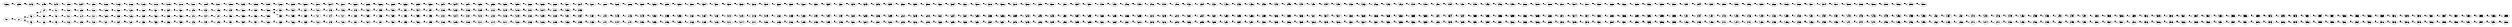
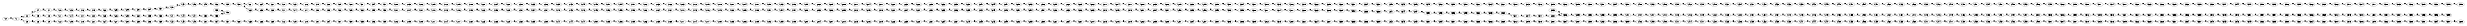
  strict digraph {
    rankdir=LR
    S0
    S1
    S2
    S3
    S4
    S5
    S6
    S7
    S8
    S9
    S10
    S11
    S12
    S13
    S14
    S15
    S16
    S17
    S18
    S19
    S20
    S21
    S22
    S23
    S24
    S25
    S26
    S27
    S28
    S29
    S30
    S31
    S32
    S33
    S34
    S35
    S36
    S37
    S38
    S39
    S40
    S41
    S42
    S43
    S44
    S45
    S46
    S47
    S48
    S49
    S50
    S51
    S52
    S53
    S54
    S55
    S56
    S57
    S58
    S59
    S60
    S61
    S62
    S63
    S64
    S65
    S66
    S67
    S68
    S69
    S70
    S71
    S72
    S73
    S74
    S75
    S76
    S77
    S78
    S79
    S80
    S81
    S82
    S83
    S84
    S85
    S86
    S87
    S88
    S89
    S90
    S91
    S92
    S93
    S94
    S95
    S96
    S97
    S98
    S99
    S100
    S101
    S102
    S103
    S104
    S105
    S106
    S107
    S108
    S109
    S110
    S111
    S112
    S113
    S114
    S115
    S116
    S117
    S118
    S119
    S120
    S121
    S122
    S123
    S124
    S125
    S126
    S127
    S128
    S129
    S130
    S131
    S132
    S133
    S134
    S135
    S136
    S137
    S138
    S139
    S140
    S141
    S142
    S143
    S144
    S145
    S146
    S147
    S148
    S149
    S150
    S151
    S152
    S153
    S154
    S155
    S156
    S157
    S158
    S159
    S160
    S161
    S162
    S163
    S164
    S165
    S166
    S167
    S168
    S169
    S170
    S171
    S172
    S173
    S174
    S175
    S176
    S177
    S178
    S179
    S180
    S181
    S182
    S183
    S184
    S185
    S186
    S187
    S188
    S189
    S190
    S191
    S192
    S193
    S194
    S195
    S196
    S197
    S198
    S199
    S200
    S201
    S202
    S203
    S204
    S205
    S206
    S207
    S208
    S209
    S210
    S211
    S212
    S213
    S214
    S215
    S216
    S217
    S218
    S219
    S220
    S221
    S222
    S223
    S224
    S225
    S226
    S227
    S228
    S229
    S230
    S231
    S232
    S233
    S234
    S235
    S236
    S237
    S238
    S239
    S240
    S241
    S242
    S243
    S244
    S245
    S246
    S247
    S248
    S249
    S250
    S251
    S252
    S253
    S254
    S255
    S256
    S257
    S258
    S259
    S260
    S261
    S262
    S263
    S264
    S265
    S266
    S267
    S268
    S269
    S270
    S271
    S272
    S273
    S274
    S275
    S276
    S277
    S278
    S279
    S280
    S281
    S282
    S283
    S284
    S285
    S286
    S287
    S288
    S289
    S290
    S291
    S292
    S293
    S294
    S295
    S296
    S297
    S298
    S299
    S300
    S301
    S302
    S303
    S304
    S305
    S306
    S307
    S308
    S309
    S310
    S311
    S312
    S313
    S314
    S315
    S316
    S317
    S318
    S319
    S320
    S321
    S322
    S323
    S324
    S325
    S326
    S327
    S328
    S329
    S330
    S331
    S332
    S333
    S334
    S335
    S336
    S337
    S338
    S339
    S340
    S341
    S342
    S343
    S344
    S345
    S346
    S347
    S348
    S349
    S350
    S351
    S352
    S353
    S354
    S355
    S356
    S357
    S358
    S359
    S360
    S361
    S362
    S363
    S364
    S365
    S366
    S367
    S368
    S369
    S370
    S371
    S372
    S373
    S374
    S375
    S376
    S377
    S378
    S379
    S380
    S381
    S382
    S383
    S384
    S385
    S386
    S387
    S388
    S389
    S390
    S391
    S392
    S393
    S394
    S395
    S396
    S397
    S398
    S399
    S400
    S401
    S402
    S403
    S404
    S405
    S406
    S407
    S408
    S409
    S410
    S411
    S412
    S413
    S414
    S415
    S416
    S417
    S418
    S419
    S420
    S421
    S422
    S423
    S424
    S425
    S426
    S427
    S428
    S429
    S430
    S431
    S432
    S433
    S434
    S435
    S436
    S437
    S438
    S439
    S440
    S441
    S442
    S443
    S444
    S445
    S446
    S447
    S448
    S449
    S450
    S451
    S452
    S453
    S454
    S455
    S456
    S457
    S458
    S459
    S460
    S461
    S462
    S463
    S464
    S465
    S466
    S467
    S468
    S469
    S470
    S471
    S472
    S473
    S474
    S475
    S476
    S477
    S478
    S479
    S480
    S481
    S482
    S483
    S484
    S485
    S486
    S487
    S488
    S489
    S490
    S491
    S492
    S493
    S494
    S495
    S496
    S497
    S498
    S499
    S500
    S501
    S502
    S503
    S504
    S505
    S506
    S507
    S508
    S509
    S510
    S511
    S512
    S513
    S514
    S515
    S516
    S517
    S518
    S519
    S520
    S521
    S522
    S523
    S524
    S525
    S526
    S527
    S528
    S529
    S530
    S531
    S532
    S533
    S534
    S535
    S536
    S537
    S538
    S539
    S540
    S541
    S542
    S543
    S544
    S545
    S546
    S547
    S548
    S549
    S550
    S551
    S552
    S553
    S554
    S555
    S556
    S557
    S558
    S559
    S560
    S561
    S562
    S563
    S564
    S565
    S566
    S567
    S568
    S569
    S570
    S571
    S572
    S573
    S574
    S575
    S576
    S577
    S578
    S579
    S580
    S581
    S582
    S583
    S584
    S585
    S586
    S587
    S588
    S589
    S590
    S591
    S592
    S593
    S594
    S595
    S596
    S597
    S598
    S599
    S600
    S0 -> S1 [label=A]
    S1 -> S2 [label=A]
    S1 -> S3 [label=T]
    S2 -> S4 [label=A]
    S2 -> S5 [label=G]
    S3 -> S6 [label=G]
    S4 -> S7 [label=A]
    S5 -> S8 [label=A]
    S6 -> S9 [label=G]
    S7 -> S10 [label=T]
    S8 -> S11 [label=T]
    S9 -> S12 [label=C]
    S10 -> S13 [label=G]
    S11 -> S14 [label=G]
    S12 -> S15 [label=A]
    S13 -> S16 [label=G]
    S14 -> S17 [label=G]
    S15 -> S18 [label=A]
    S16 -> S19 [label=C]
    S17 -> S20 [label=C]
    S18 -> S21 [label=A]
    S19 -> S22 [label=C]
    S20 -> S23 [label=T]
    S21 -> S24 [label=T]
    S22 -> S25 [label=A]
    S23 -> S26 [label=G]
    S24 -> S27 [label=G]
    S25 -> S28 [label=G]
    S26 -> S29 [label=C]
    S27 -> S30 [label=A]
    S28 -> S31 [label=A]
    S29 -> S32 [label=C]
    S30 -> S33 [label=C]
    S31 -> S34 [label=G]
    S32 -> S35 [label=C]
    S33 -> S36 [label=G]
    S34 -> S37 [label=G]
    S35 -> S38 [label=A]
    S36 -> S39 [label=A]
    S37 -> S40 [label=A]
    S38 -> S41 [label=G]
    S39 -> S42 [label=A]
    S40 -> S43 [label=T]
    S41 -> S44 [label=A]
    S42 -> S45 [label=T]
    S43 -> S46 [label=C]
    S44 -> S47 [label=T]
    S45 -> S48 [label=A]
    S46 -> S49 [label=A]
    S47 -> S50 [label=C]
    S48 -> S51 [label=T]
    S49 -> S52 [label=G]
    S50 -> S53 [label=A]
    S51 -> S54 [label=G]
    S52 -> S55 [label=T]
    S53 -> S56 [label=C]
    S54 -> S57 [label=A]
    S55 -> S58 [label=G]
-   S56 -> S59 [label=C]
+   S59 -> S56 [label=C]
    S57 -> S60 [label=T]
    S58 -> S61 [label=T]
    S58 -> S62 [label=C]
    S60 -> S63 [label=A]
    S61 -> S64 [label=C]
    S62 -> S65 [label=A]
    S63 -> S66 [label=T]
    S64 -> S67 [label=T]
    S65 -> S68 [label=G]
    S66 -> S69 [label=G]
    S67 -> S70 [label=G]
    S68 -> S71 [label=G]
    S69 -> S72 [label=A]
    S70 -> S73 [label=A]
    S71 -> S74 [label=A]
    S72 -> S75 [label=G]
    S73 -> S76 [label=T]
    S74 -> S77 [label=G]
    S75 -> S78 [label=C]
    S76 -> S79 [label=G]
    S77 -> S80 [label=G]
    S78 -> S81 [label=A]
    S79 -> S82 [label=A]
    S80 -> S83 [label=A]
    S81 -> S84 [label=T]
    S82 -> S85 [label=A]
    S83 -> S86 [label=A]
    S84 -> S87 [label=T]
    S85 -> S88 [label=G]
    S86 -> S89 [label=A]
    S87 -> S90 [label=A]
    S88 -> S91 [label=A]
    S89 -> S92 [label=T]
    S90 -> S93 [label=G]
    S91 -> S94 [label=A]
    S92 -> S95 [label=G]
    S93 -> S96 [label=G]
    S94 -> S97 [label=A]
    S95 -> S98 [label=G]
    S96 -> S99 [label=C]
    S97 -> S100 [label=T]
    S98 -> S101 [label=A]
    S99 -> S102 [label=A]
    S100 -> S103 [label=G]
    S101 -> S104 [label=G]
    S102 -> S105 [label=G]
    S103 -> S106 [label=A]
    S104 -> S107 [label=G]
    S105 -> S108 [label=C]
    S106 -> S109 [label=T]
    S107 -> S110 [label=A]
    S108 -> S111 [label=A]
    S109 -> S112 [label=G]
    S110 -> S113 [label=G]
    S111 -> S114 [label=G]
    S112 -> S115 [label=G]
    S113 -> S116 [label=A]
    S114 -> S117 [label=T]
    S115 -> S118 [label=A]
    S116 -> S119 [label=T]
    S117 -> S120 [label=T]
    S118 -> S121 [label=G]
    S119 -> S122 [label=G]
    S120 -> S123 [label=G]
    S121 -> S124 [label=C]
    S122 -> S125 [label=A]
    S123 -> S126 [label=G]
    S124 -> S127 [label=T]
    S125 -> S128 [label=G]
    S126 -> S129 [label=C]
    S127 -> S130 [label=C]
    S128 -> S131 [label=A]
    S129 -> S132 [label=C]
    S130 -> S133 [label=A]
    S131 -> S134 [label=G]
    S132 -> S135 [label=G]
+   S133 -> S136 [label=G]
    S134 -> S137 [label=A]
    S135 -> S138 [label=A]
    S136 -> S139 [label=A]
    S137 -> S140 [label=A]
    S138 -> S141 [label=G]
    S139 -> S142 [label=G]
    S140 -> S143 [label=G]
    S141 -> S144 [label=T]
    S142 -> S145 [label=A]
    S143 -> S146 [label=C]
    S144 -> S147 [label=T]
    S145 -> S148 [label=A]
    S146 -> S149 [label=T]
    S147 -> S150 [label=G]
    S148 -> S151 [label=G]
    S149 -> S152 [label=T]
    S150 -> S153 [label=A]
    S151 -> S154 [label=C]
    S152 -> S155 [label=T]
    S153 -> S156 [label=A]
    S154 -> S157 [label=T]
    S155 -> S158 [label=C]
    S156 -> S159 [label=A]
    S157 -> S160 [label=T]
    S158 -> S161 [label=T]
    S159 -> S162 [label=C]
    S160 -> S163 [label=T]
    S161 -> S164 [label=C]
    S162 -> S165 [label=T]
    S163 -> S166 [label=T]
    S164 -> S167 [label=A]
    S165 -> S168 [label=A]
    S166 -> S169 [label=G]
    S167 -> S170 [label=A]
    S168 -> S171 [label=G]
    S169 -> S172 [label=C]
    S170 -> S173 [label=A]
    S171 -> S174 [label=C]
    S172 -> S175 [label=C]
    S173 -> S176 [label=G]
    S174 -> S177 [label=T]
    S175 -> S178 [label=A]
    S176 -> S179 [label=A]
    S177 -> S180 [label=T]
    S178 -> S181 [label=A]
    S179 -> S182 [label=T]
    S180 -> S183 [label=C]
    S181 -> S184 [label=A]
    S182 -> S185 [label=T]
    S183 -> S186 [label=A]
    S184 -> S187 [label=G]
    S185 -> S188 [label=G]
    S186 -> S189 [label=G]
    S187 -> S190 [label=T]
    S188 -> S191 [label=A]
    S189 -> S192 [label=A]
    S190 -> S193 [label=T]
    S191 -> S194 [label=T]
    S192 -> S195 [label=C]
    S193 -> S196 [label=G]
    S194 -> S197 [label=G]
    S195 -> S198 [label=G]
    S196 -> S199 [label=A]
    S197 -> S200 [label=T]
    S198 -> S201 [label=A]
    S199 -> S202 [label=T]
    S200 -> S203 [label=C]
    S201 -> S204 [label=C]
    S202 -> S205 [label=A]
    S203 -> S206 [label=G]
    S204 -> S207 [label=T]
    S205 -> S208 [label=C]
    S206 -> S209 [label=A]
    S207 -> S210 [label=T]
    S208 -> S211 [label=T]
    S209 -> S212 [label=C]
    S210 -> S213 [label=A]
    S211 -> S214 [label=G]
    S212 -> S215 [label=T]
    S213 -> S216 [label=G]
    S214 -> S217 [label=A]
    S215 -> S218 [label=C]
    S216 -> S219 [label=A]
    S217 -> S220 [label=T]
    S218 -> S221 [label=C]
    S219 -> S222 [label=T]
    S220 -> S223 [label=G]
    S221 -> S224 [label=A]
    S222 -> S225 [label=G]
    S223 -> S226 [label=G]
    S224 -> S227 [label=A]
    S225 -> S228 [label=C]
    S226 -> S229 [label=G]
    S227 -> S230 [label=T]
    S228 -> S231 [label=T]
    S229 -> S232 [label=A]
    S230 -> S233 [label=G]
    S231 -> S234 [label=A]
    S232 -> S235 [label=A]
    S233 -> S236 [label=G]
    S234 -> S237 [label=T]
    S235 -> S238 [label=T]
    S236 -> S239 [label=G]
    S237 -> S240 [label=T]
    S238 -> S241 [label=G]
    S239 -> S242 [label=T]
    S240 -> S243 [label=G]
    S241 -> S244 [label=G]
    S242 -> S245 [label=A]
    S243 -> S246 [label=T]
    S244 -> S247 [label=G]
    S245 -> S248 [label=C]
    S246 -> S249 [label=G]
    S247 -> S250 [label=T]
    S248 -> S251 [label=A]
    S249 -> S252 [label=A]
    S250 -> S253 [label=A]
    S251 -> S254 [label=T]
    S252 -> S255 [label=A]
    S253 -> S256 [label=C]
    S254 -> S257 [label=C]
    S255 -> S258 [label=T]
    S256 -> S259 [label=A]
    S257 -> S260 [label=A]
    S258 -> S261 [label=G]
    S259 -> S262 [label=T]
    S260 -> S263 [label=G]
    S261 -> S264 [label=C]
    S262 -> S265 [label=C]
    S263 -> S266 [label=C]
    S264 -> S267 [label=A]
    S265 -> S268 [label=A]
    S266 -> S269 [label=A]
    S267 -> S270 [label=T]
    S268 -> S271 [label=G]
    S269 -> S272 [label=C]
    S270 -> S273 [label=T]
    S271 -> S274 [label=C]
    S272 -> S275 [label=C]
    S273 -> S276 [label=T]
    S274 -> S277 [label=T]
    S275 -> S278 [label=A]
    S276 -> S279 [label=G]
    S277 -> S280 [label=G]
    S278 -> S281 [label=A]
    S279 -> S282 [label=G]
    S280 -> S283 [label=C]
    S281 -> S284 [label=T]
    S282 -> S285 [label=A]
    S283 -> S286 [label=A]
    S284 -> S287 [label=G]
    S285 -> S288 [label=G]
    S286 -> S289 [label=A]
    S287 -> S290 [label=A]
    S288 -> S291 [label=T]
    S289 -> S292 [label=T]
    S290 -> S293 [label=G]
    S291 -> S294 [label=T]
    S292 -> S295 [label=G]
    S293 -> S296 [label=C]
    S294 -> S297 [label=G]
    S295 -> S298 [label=A]
    S296 -> S299 [label=T]
    S297 -> S300 [label=T]
    S298 -> S301 [label=G]
    S299 -> S302 [label=C]
    S300 -> S303 [label=A]
    S301 -> S304 [label=T]
    S302 -> S305 [label=A]
    S303 -> S306 [label=G]
    S304 -> S307 [label=T]
    S305 -> S308 [label=A]
    S306 -> S309 [label=A]
    S307 -> S310 [label=G]
    S308 -> S311 [label=T]
    S309 -> S312 [label=T]
    S310 -> S313 [label=A]
    S311 -> S314 [label=G]
    S312 -> S315 [label=A]
    S313 -> S316 [label=A]
    S314 -> S317 [label=A]
    S315 -> S318 [label=C]
    S316 -> S319 [label=T]
    S317 -> S320 [label=C]
    S318 -> S321 [label=A]
    S319 -> S322 [label=G]
    S320 -> S323 [label=C]
    S321 -> S324 [label=A]
    S322 -> S325 [label=A]
    S323 -> S326 [label=T]
    S324 -> S327 [label=A]
    S325 -> S328 [label=C]
    S326 -> S329 [label=C]
    S327 -> S330 [label=C]
    S328 -> S331 [label=C]
    S329 -> S332 [label=T]
    S330 -> S333 [label=A]
    S331 -> S334 [label=T]
    S332 -> S335 [label=T]
    S333 -> S336 [label=G]
    S334 -> S337 [label=G]
    S335 -> S338 [label=C]
    S336 -> S339 [label=A]
    S337 -> S340 [label=T]
    S338 -> S341 [label=A]
    S339 -> S342 [label=A]
    S340 -> S343 [label=T]
    S341 -> S344 [label=A]
    S342 -> S345 [label=A]
    S343 -> S346 [label=C]
    S344 -> S347 [label=G]
    S345 -> S348 [label=T]
    S346 -> S349 [label=A]
    S347 -> S350 [label=G]
    S348 -> S351 [label=G]
    S349 -> S352 [label=A]
    S350 -> S353 [label=C]
    S351 -> S354 [label=G]
    S352 -> S355 [label=G]
    S353 -> S356 [label=A]
    S354 -> S357 [label=C]
    S355 -> S358 [label=G]
    S356 -> S359 [label=G]
    S357 -> S360 [label=T]
    S358 -> S361 [label=C]
    S359 -> S362 [label=C]
    S360 -> S363 [label=G]
    S361 -> S364 [label=T]
    S362 -> S365 [label=C]
    S363 -> S366 [label=C]
    S364 -> S367 [label=G]
    S365 -> S368 [label=A]
    S366 -> S369 [label=A]
    S367 -> S370 [label=C]
    S368 -> S371 [label=A]
    S369 -> S372 [label=T]
    S370 -> S373 [label=T]
    S371 -> S374 [label=C]
    S372 -> S375 [label=T]
    S373 -> S376 [label=T]
    S374 -> S377 [label=C]
    S375 -> S378 [label=G]
    S376 -> S379 [label=G]
    S377 -> S380 [label=T]
    S378 -> S381 [label=A]
    S379 -> S382 [label=C]
-   S380 -> S383 [label=G]
+   S380 -> S386 [label=G]
    S381 -> S384 [label=C]
    S382 -> S385 [label=T]
    S383 -> S386 [label=C]
    S384 -> S387 [label=A]
    S385 -> S388 [label=T]
    S386 -> S389 [label=C]
    S387 -> S390 [label=A]
    S388 -> S391 [label=G]
    S389 -> S392 [label=C]
    S390 -> S393 [label=G]
    S391 -> S394 [label=C]
    S392 -> S395 [label=C]
    S393 -> S396 [label=A]
    S394 -> S397 [label=C]
    S395 -> S398 [label=T]
    S396 -> S399 [label=C]
    S397 -> S400 [label=T]
    S398 -> S401 [label=G]
    S399 -> S402 [label=T]
    S400 -> S403 [label=T]
    S401 -> S404 [label=C]
    S402 -> S405 [label=G]
    S403 -> S406 [label=T]
    S404 -> S407 [label=C]
    S405 -> S408 [label=A]
    S406 -> S409 [label=G]
    S407 -> S410 [label=A]
    S408 -> S411 [label=G]
    S409 -> S412 [label=C]
    S410 -> S413 [label=G]
    S411 -> S414 [label=A]
    S412 -> S415 [label=C]
    S413 -> S416 [label=G]
    S414 -> S417 [label=T]
    S415 -> S418 [label=T]
    S416 -> S419 [label=G]
    S417 -> S420 [label=G]
    S418 -> S421 [label=G]
    S419 -> S422 [label=T]
    S420 -> S423 [label=G]
    S421 -> S424 [label=G]
    S422 -> S425 [label=A]
    S423 -> S426 [label=G]
    S424 -> S427 [label=A]
    S425 -> S428 [label=T]
    S426 -> S429 [label=C]
    S427 -> S430 [label=T]
    S428 -> S431 [label=A]
    S429 -> S432 [label=G]
    S430 -> S433 [label=A]
    S431 -> S434 [label=G]
    S432 -> S435 [label=A]
    S433 -> S436 [label=C]
    S434 -> S437 [label=A]
    S435 -> S438 [label=T]
    S436 -> S439 [label=A]
    S437 -> S440 [label=A]
    S438 -> S441 [label=T]
    S439 -> S442 [label=G]
    S440 -> S443 [label=T]
    S441 -> S444 [label=T]
    S442 -> S445 [label=A]
    S443 -> S446 [label=C]
    S444 -> S447 [label=G]
    S445 -> S448 [label=G]
    S446 -> S449 [label=A]
    S447 -> S450 [label=T]
    S448 -> S451 [label=T]
    S449 -> S452 [label=G]
    S450 -> S453 [label=T]
    S451 -> S454 [label=G]
    S452 -> S455 [label=A]
    S453 -> S456 [label=G]
    S454 -> S457 [label=A]
    S455 -> S458 [label=G]
    S456 -> S459 [label=G]
    S457 -> S460 [label=G]
    S458 -> S461 [label=A]
    S459 -> S462 [label=A]
    S460 -> S463 [label=A]
    S461 -> S464 [label=A]
    S462 -> S465 [label=G]
    S463 -> S466 [label=G]
    S464 -> S467 [label=A]
    S465 -> S468 [label=C]
    S466 -> S469 [label=A]
    S467 -> S470 [label=T]
    S468 -> S471 [label=A]
    S469 -> S472 [label=A]
    S470 -> S473 [label=C]
    S471 -> S474 [label=A]
    S472 -> S475 [label=A]
    S473 -> S476 [label=A]
    S474 -> S477 [label=G]
    S475 -> S478 [label=T]
    S476 -> S479 [label=T]
    S477 -> S480 [label=T]
    S478 -> S481 [label=T]
    S479 -> S482 [label=T]
    S480 -> S483 [label=C]
    S481 -> S484 [label=A]
    S482 -> S485 [label=C]
    S483 -> S486 [label=C]
    S484 -> S487 [label=C]
    S485 -> S488 [label=A]
    S486 -> S489 [label=A]
    S487 -> S490 [label=A]
    S488 -> S491 [label=G]
    S489 -> S492 [label=A]
    S490 -> S493 [label=G]
    S491 -> S494 [label=A]
    S492 -> S495 [label=A]
    S493 -> S496 [label=A]
    S494 -> S497 [label=A]
    S495 -> S498 [label=T]
    S496 -> S499 [label=A]
    S497 -> S500 [label=C]
    S498 -> S501 [label=T]
    S499 -> S502 [label=A]
    S500 -> S503 [label=C]
    S501 -> S504 [label=A]
    S502 -> S505 [label=A]
    S503 -> S506 [label=T]
    S504 -> S507 [label=A]
    S505 -> S508 [label=C]
    S506 -> S509 [label=C]
    S507 -> S510 [label=A]
    S508 -> S511 [label=T]
    S509 -> S512 [label=A]
    S510 -> S513 [label=C]
    S511 -> S514 [label=T]
    S512 -> S515 [label=T]
    S513 -> S516 [label=T]
    S514 -> S517 [label=G]
    S515 -> S518 [label=G]
    S516 -> S519 [label=T]
    S517 -> S520 [label=A]
    S518 -> S521 [label=G]
    S519 -> S522 [label=G]
    S520 -> S523 [label=T]
    S521 -> S524 [label=C]
    S522 -> S525 [label=C]
    S523 -> S526 [label=G]
    S524 -> S527 [label=C]
    S525 -> S528 [label=C]
    S526 -> S529 [label=G]
    S527 -> S530 [label=A]
    S528 -> S531 [label=A]
    S529 -> S532 [label=C]
    S530 -> S533 [label=C]
    S531 -> S534 [label=A]
    S532 -> S535 [label=T]
    S533 -> S536 [label=T]
    S534 -> S537 [label=A]
    S535 -> S538 [label=A]
    S536 -> S539 [label=G]
    S537 -> S540 [label=T]
    S538 -> S541 [label=C]
    S539 -> S542 [label=G]
    S540 -> S543 [label=A]
    S541 -> S544 [label=A]
    S542 -> S545 [label=G]
    S543 -> S546 [label=C]
    S544 -> S547 [label=G]
    S545 -> S548 [label=G]
    S546 -> S549 [label=C]
    S547 -> S550 [label=G]
    S548 -> S551 [label=A]
    S549 -> S552 [label=A]
    S550 -> S553 [label=T]
    S551 -> S554 [label=C]
    S552 -> S555 [label=A]
    S553 -> S556 [label=G]
    S554 -> S557 [label=T]
    S555 -> S558 [label=A]
    S556 -> S559 [label=A]
    S557 -> S560 [label=T]
    S558 -> S561 [label=T]
    S559 -> S562 [label=T]
    S560 -> S563 [label=G]
    S561 -> S564 [label=T]
    S562 -> S565 [label=C]
    S563 -> S566 [label=A]
    S564 -> S567 [label=C]
    S565 -> S568 [label=T]
    S566 -> S569 [label=A]
    S567 -> S570 [label=G]
    S568 -> S571 [label=G]
    S569 -> S572 [label=T]
    S570 -> S573 [label=A]
    S571 -> S574 [label=G]
    S572 -> S575 [label=A]
    S573 -> S576 [label=G]
    S574 -> S577 [label=A]
    S575 -> S578 [label=A]
    S576 -> S579 [label=A]
    S577 -> S580 [label=C]
    S578 -> S581 [label=C]
    S579 -> S582 [label=T]
    S580 -> S583 [label=C]
    S581 -> S584 [label=G]
    S582 -> S585 [label=T]
    S583 -> S586 [label=A]
    S584 -> S587 [label=A]
    S585 -> S588 [label=T]
    S586 -> S589 [label=G]
    S587 -> S590 [label=C]
    S588 -> S591 [label=A]
    S589 -> S592 [label=G]
    S590 -> S593 [label=G]
    S591 -> S594 [label=C]
    S592 -> S595 [label=A]
    S593 -> S596 [label=G]
    S594 -> S597 [label=T]
    S595 -> S598 [label=T]
    S596 -> S599 [label=T]
    S597 -> S600 [label=G]
  }
